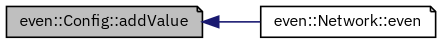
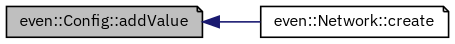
  digraph {
    rankdir=LR
    fontname="IBM Plex Sans"
    node [color=black fontname="IBM Plex Sans" fontsize=10 shape=note style=filled]
    n1 [fillcolor=grey75 fontcolor=black height=0.2 label="even::Config::addValue" width=0.4]
-   n2 [fillcolor=white height=0.2 label="even::Network::even" width=0.4]
+   n2 [fillcolor=white height=0.2 label="even::Network::create" width=0.4]
    n1 -> n2 [color=midnightblue dir=back fontname="IBM Plex Sans" fontsize=10 labelfontname=Helvetica labelfontsize=10 style=solid]
  }
